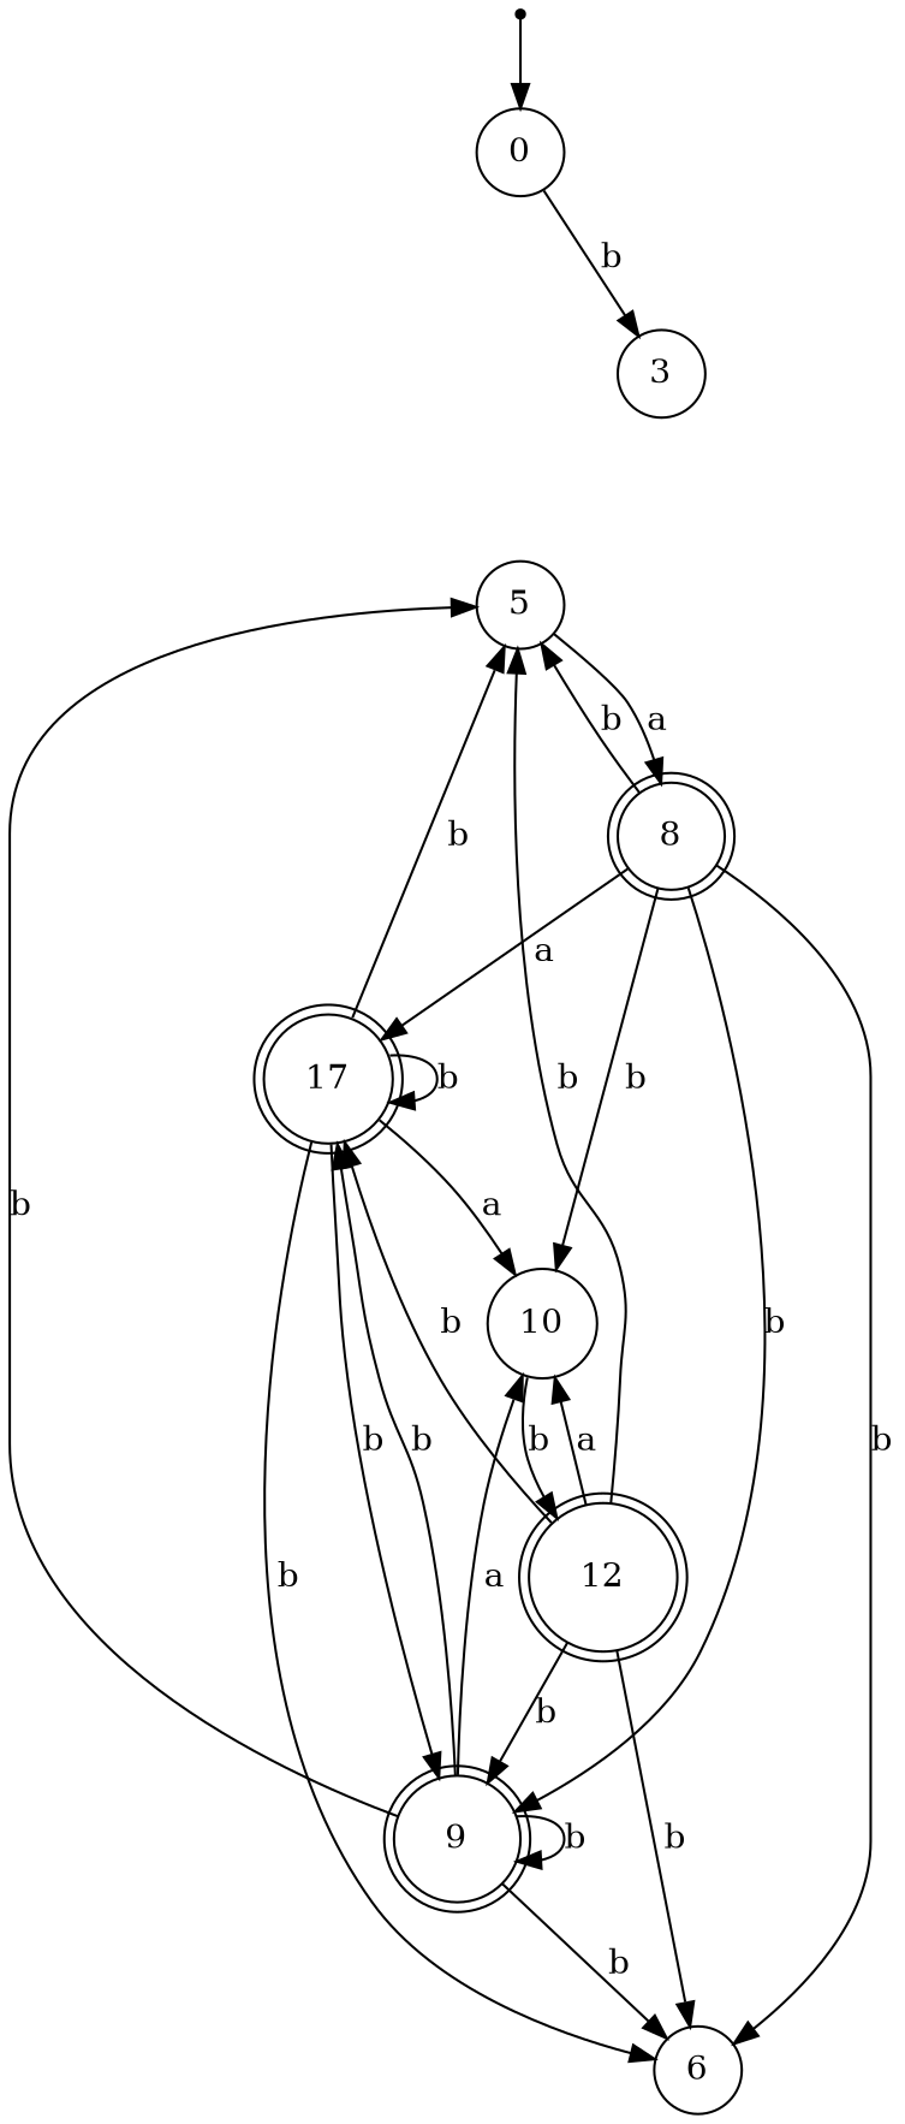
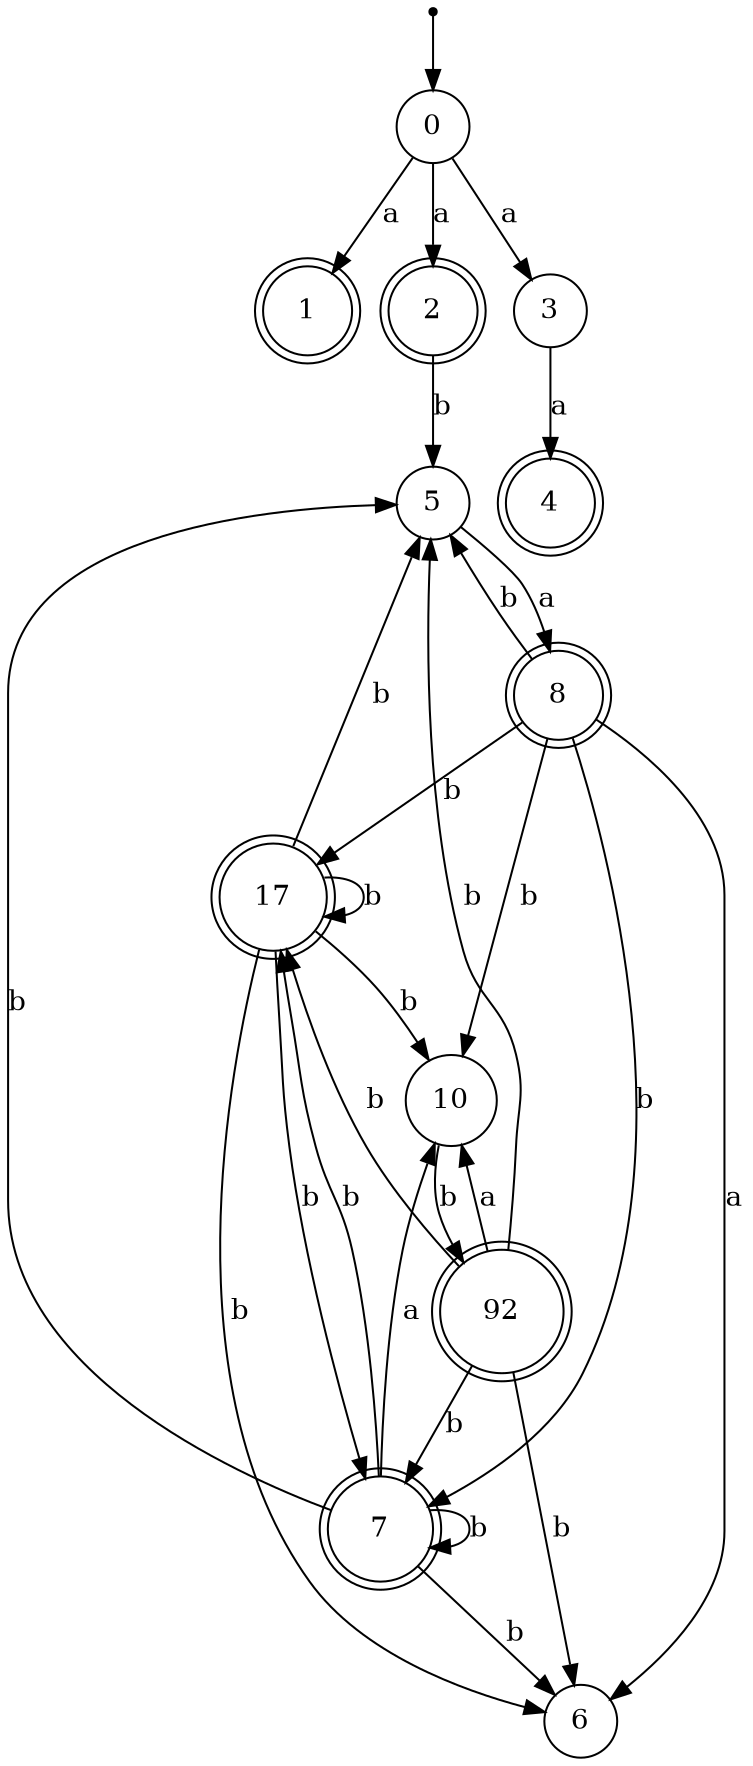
  digraph {
    rankdir=TB
    node [shape=doublecircle]
    dummy0 [shape=point]
    0 [shape=circle]
+   1
+   2
    3 [shape=circle]
    5 [shape=circle]
+   4
    8
    6 [shape=circle]
-   9
+   9 [label=7]
    10 [shape=circle]
    n12 [label=17]
-   12
+   12 [label=92]
    dummy0 -> 0
-   0 -> 3 [label=b]
+   0 -> 1 [label=a]
+   0 -> 2 [label=a]
+   0 -> 3 [label=a]
+   2 -> 5 [label=b]
+   3 -> 4 [label=a]
    5 -> 8 [label=a]
    8 -> 5 [label=b]
-   8 -> 6 [label=b]
+   8 -> 6 [label=a]
    8 -> 9 [label=b]
    8 -> 10 [label=b]
-   8 -> n12 [label=a]
+   8 -> n12 [label=b]
    9 -> 5 [label=b]
    9 -> 6 [label=b]
    9 -> 9 [label=b]
    9 -> 10 [label=a]
    9 -> n12 [label=b]
    10 -> 12 [label=b]
    n12 -> 5 [label=b]
    n12 -> 6 [label=b]
    n12 -> 9 [label=b]
-   n12 -> 10 [label=a]
+   n12 -> 10 [label=b]
    n12 -> n12 [label=b]
    12 -> 5 [label=b]
    12 -> 6 [label=b]
    12 -> 9 [label=b]
    12 -> 10 [label=a]
    12 -> n12 [label=b]
  }
